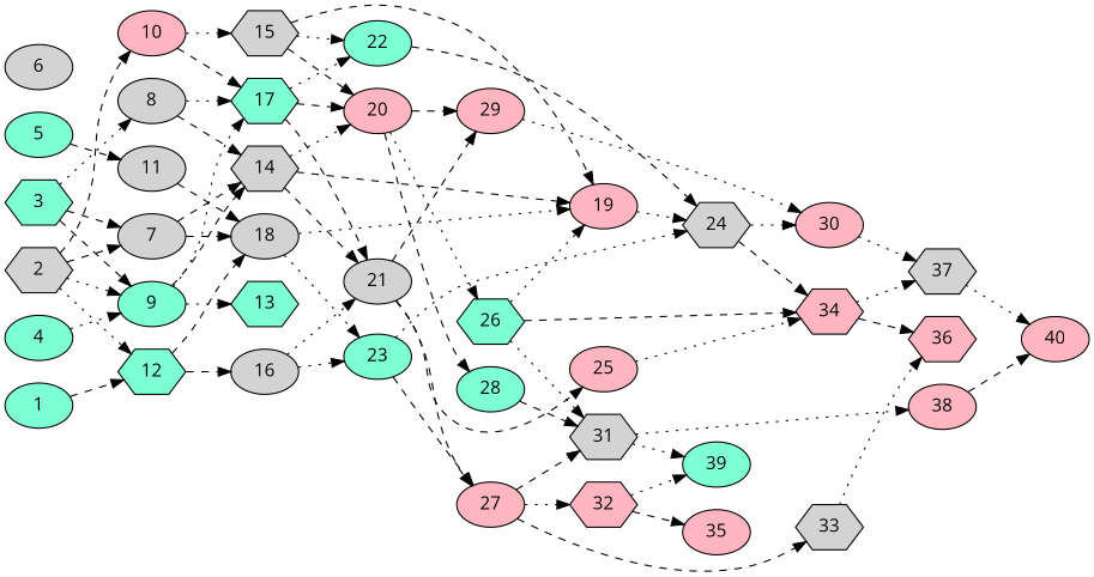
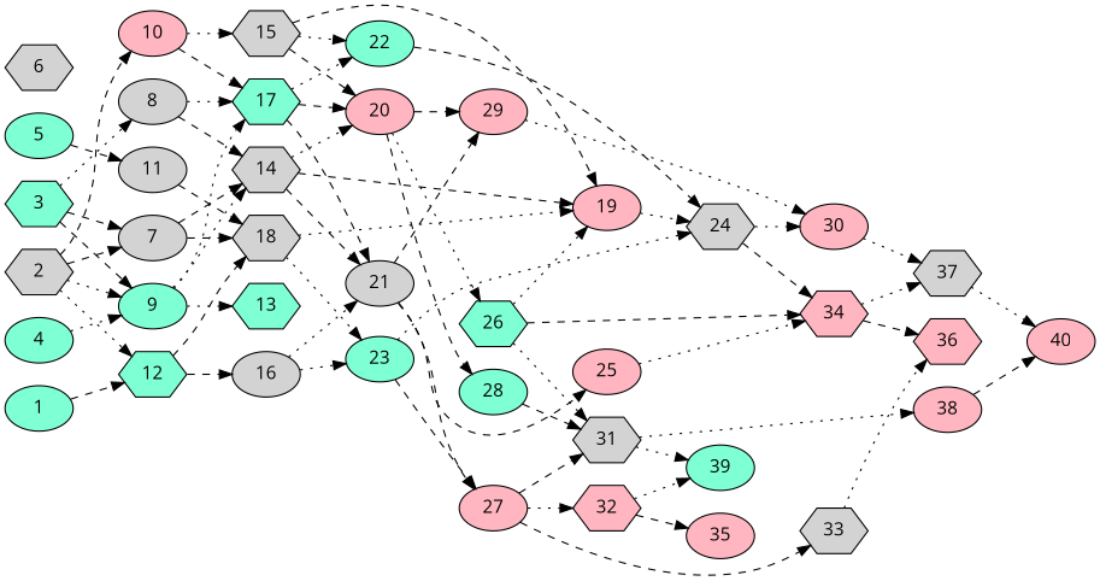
  digraph {
    fontname="Open Sans"
    rankdir=LR
    node [alpha=0.14 fillcolor=lightgrey fontname="Open Sans" shape=ellipse style=filled]
    edge [fontname="Open Sans" style=dashed]
    1 [alpha=0.08 expect_size=8712192 fillcolor=aquamarine]
    12 [alpha=0.09 expect_size=13060096 fillcolor=aquamarine shape=hexagon]
-   18 [alpha=0.06 expect_size=27807744]
+   18 [alpha=0.06 expect_size=27807744 shape=hexagon]
    16 [expect_size=6105088]
    19 [alpha=0.10 expect_size=18188288 fillcolor=lightpink]
    23 [alpha=0.02 expect_size=22507520 fillcolor=aquamarine]
    21 [alpha=0.16 expect_size=8457216]
    2 [alpha=0.20 expect_size=30728192 shape=hexagon]
    7 [alpha=0.01 expect_size=26102784]
    9 [alpha=0.03 expect_size=43272192 fillcolor=aquamarine]
    10 [alpha=0.13 expect_size=20358144 fillcolor=lightpink]
    14 [expect_size=20584448 shape=hexagon]
    17 [alpha=0.12 expect_size=26416128 fillcolor=aquamarine shape=hexagon]
    13 [alpha=0.13 expect_size=13051904 fillcolor=aquamarine shape=hexagon]
    15 [alpha=0.11 expect_size=46831616 shape=hexagon]
    20 [alpha=0.03 expect_size=25958400 fillcolor=lightpink]
    22 [alpha=0.01 expect_size=49440768 fillcolor=aquamarine]
    3 [alpha=0.03 expect_size=46083072 fillcolor=aquamarine shape=hexagon]
    8 [alpha=0.16 expect_size=16520192]
    4 [alpha=0.11 expect_size=48222208 fillcolor=aquamarine]
    5 [alpha=0.03 expect_size=6918144 fillcolor=aquamarine]
    11 [alpha=0.17 expect_size=42110976]
-   6 [alpha=0.09 expect_size=10601472]
+   6 [alpha=0.09 expect_size=10601472 shape=hexagon]
    24 [alpha=0.02 expect_size=5361664 shape=hexagon]
    26 [alpha=0.06 expect_size=18379776 fillcolor=aquamarine shape=hexagon]
    28 [expect_size=31415296 fillcolor=aquamarine]
    29 [alpha=0.07 expect_size=45251584 fillcolor=lightpink]
    25 [alpha=0.03 expect_size=38877184 fillcolor=lightpink]
    27 [alpha=0.18 expect_size=51096576 fillcolor=lightpink]
    30 [alpha=0.06 expect_size=22705152 fillcolor=lightpink]
    34 [alpha=0.08 expect_size=27644928 fillcolor=lightpink shape=hexagon]
    31 [alpha=0.01 expect_size=28889088 shape=hexagon]
    32 [alpha=0.19 expect_size=20088832 fillcolor=lightpink shape=hexagon]
    33 [alpha=0.00 expect_size=21788672 shape=hexagon]
    37 [expect_size=8118272 shape=hexagon]
    36 [alpha=0.20 expect_size=40885248 fillcolor=lightpink shape=hexagon]
    38 [alpha=0.19 expect_size=50382848 fillcolor=lightpink]
    39 [alpha=0.09 expect_size=37399552 fillcolor=aquamarine]
    35 [expect_size=33452032 fillcolor=lightpink]
    40 [alpha=0.07 expect_size=7197696 fillcolor=lightpink]
    1 -> 12
    12 -> 18
    12 -> 16
    18 -> 19 [style=dotted]
    18 -> 23 [style=dotted]
    16 -> 23 [style=dotted]
    16 -> 21 [style=dotted]
    19 -> 24 [style=dotted]
    23 -> 24 [style=dotted]
    23 -> 27
    21 -> 29
    21 -> 25
    21 -> 27
    2 -> 12 [style=dotted]
    2 -> 7
    2 -> 9 [style=dotted]
    2 -> 10
    7 -> 18
    7 -> 14
-   9 -> 14
+   9 -> 14 [style=dotted]
    9 -> 17 [style=dotted]
    9 -> 13 [style=dotted]
    10 -> 17
    10 -> 15 [style=dotted]
    14 -> 19
    14 -> 21
    14 -> 20 [style=dotted]
    17 -> 21
    17 -> 20
    17 -> 22 [style=dotted]
    15 -> 19
    15 -> 20
    15 -> 22 [style=dotted]
    20 -> 26 [style=dotted]
    20 -> 28
    20 -> 29
    22 -> 24
    3 -> 7
    3 -> 9
    3 -> 8 [style=dotted]
    8 -> 14
    8 -> 17 [style=dotted]
    4 -> 9 [style=dotted]
    5 -> 11
    11 -> 18
    24 -> 30 [style=dotted]
    24 -> 34
    26 -> 19 [style=dotted]
    26 -> 34
    26 -> 31 [style=dotted]
    28 -> 31
    29 -> 30 [style=dotted]
    25 -> 34 [style=dotted]
    27 -> 31
    27 -> 32 [style=dotted]
    27 -> 33
    30 -> 37 [style=dotted]
    34 -> 37 [style=dotted]
    34 -> 36
    31 -> 38 [style=dotted]
    31 -> 39 [style=dotted]
    32 -> 39 [style=dotted]
    32 -> 35
    33 -> 36 [style=dotted]
    37 -> 40 [style=dotted]
    38 -> 40
  }
